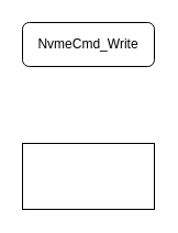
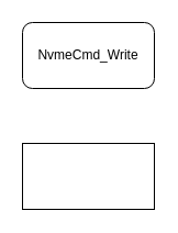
  <mxCell id="0" />
  <mxCell id="1" parent="0" />
  <mxCell id="2" value="" style="rounded=0;whiteSpace=wrap;html=1;" vertex="1" parent="1"><mxGeometry x="20" y="130" width="120" height="60" as="geometry" /></mxCell>
- <mxCell id="3" value="NvmeCmd_Write" style="rounded=1;whiteSpace=wrap;html=1;" vertex="1" parent="1"><mxGeometry x="20" y="20" width="120" height="40" as="geometry" /></mxCell>
+ <mxCell id="3" value="NvmeCmd_Write" style="rounded=1;whiteSpace=wrap;html=1;" vertex="1" parent="1"><mxGeometry x="20" y="20" width="120" height="60" as="geometry" /></mxCell>
